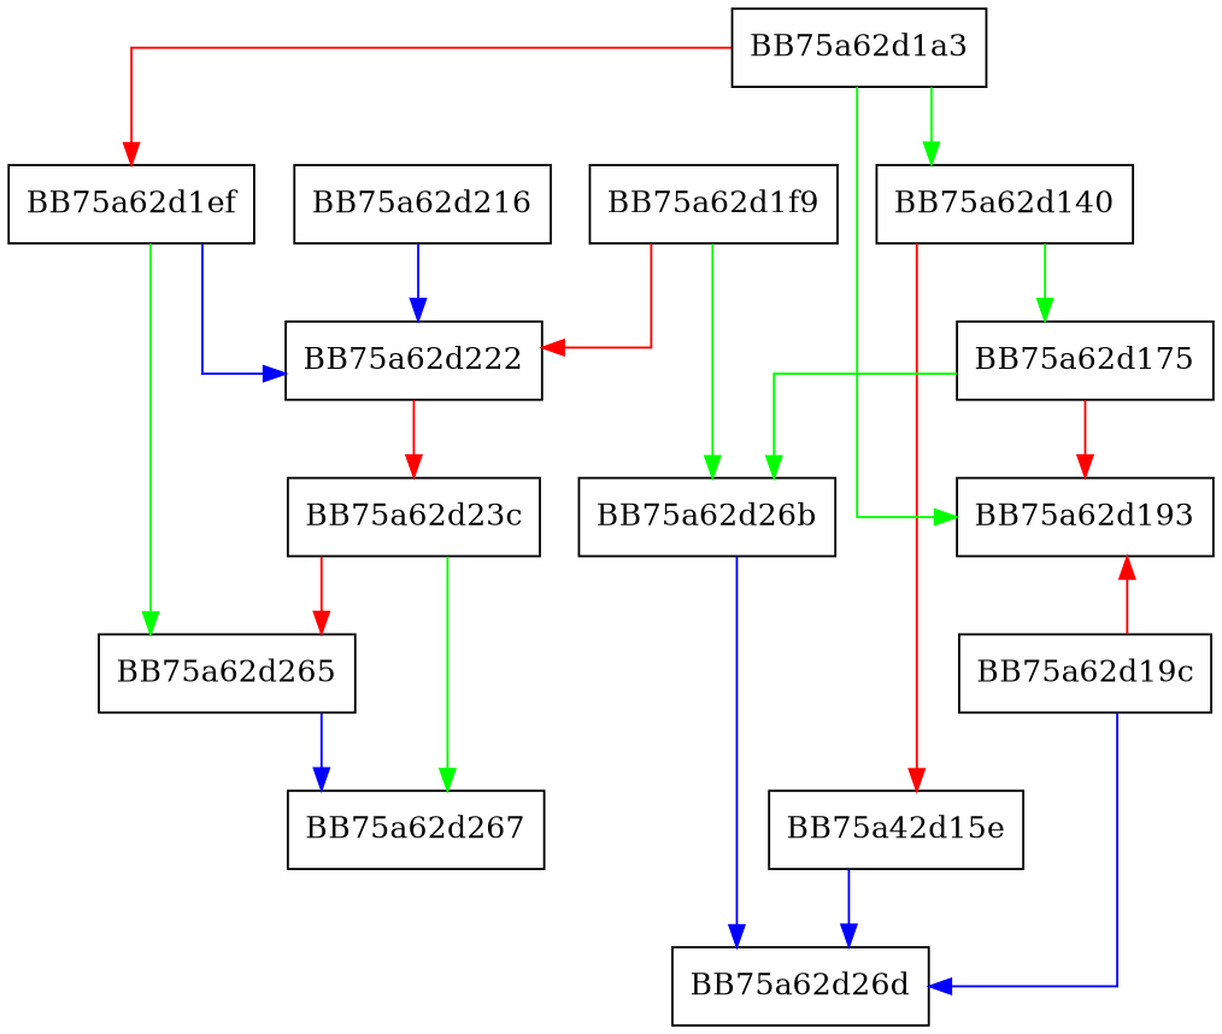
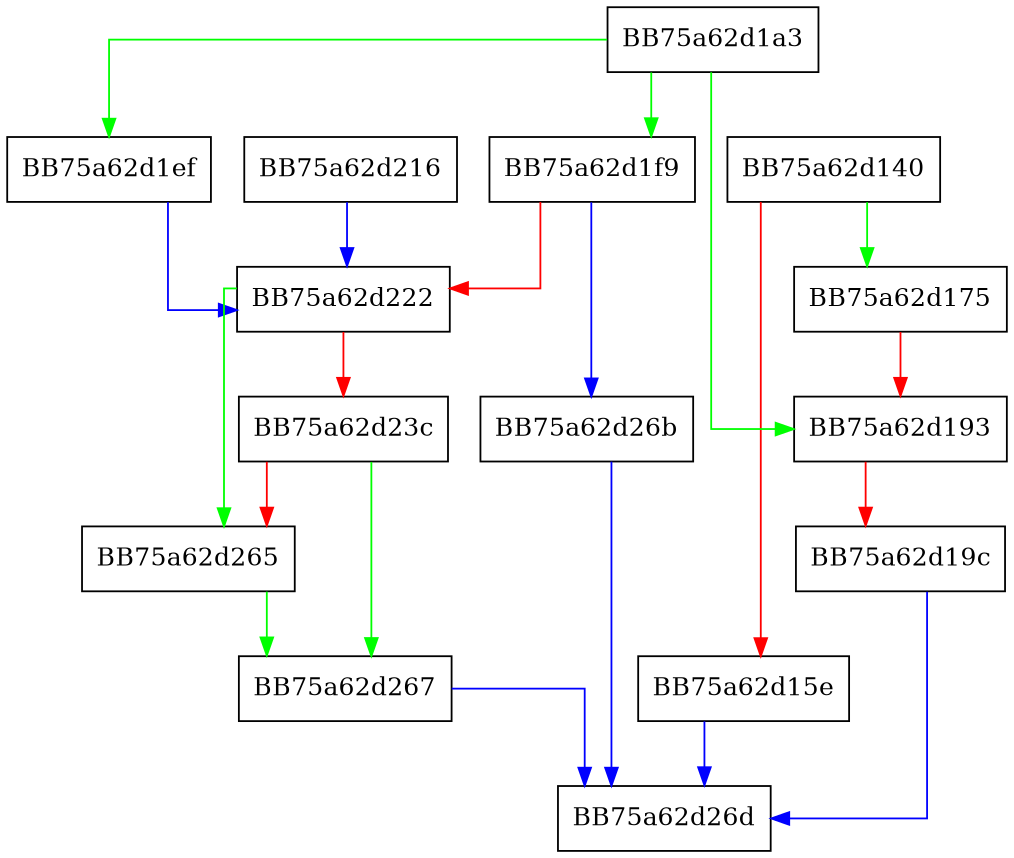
  digraph {
    splines=ortho
    node [shape=box]
    edge [color=green]
    BB75a62d140
    BB75a62d175
-   BB75a62d15e [label=BB75a42d15e]
+   BB75a62d15e
    BB75a62d26b
    BB75a62d193
    BB75a62d26d
    BB75a62d19c
    BB75a62d1a3
    BB75a62d1f9
    BB75a62d1ef
    BB75a62d222
    BB75a62d216
    BB75a62d265
    BB75a62d23c
    BB75a62d267
    BB75a62d140 -> BB75a62d175
    BB75a62d140 -> BB75a62d15e [color=red]
-   BB75a62d175 -> BB75a62d26b
    BB75a62d175 -> BB75a62d193 [color=red]
    BB75a62d15e -> BB75a62d26d [color=blue]
    BB75a62d26b -> BB75a62d26d [color=blue]
-   BB75a62d19c -> BB75a62d193 [color=red]
+   BB75a62d193 -> BB75a62d19c [color=red]
    BB75a62d19c -> BB75a62d26d [color=blue]
    BB75a62d1a3 -> BB75a62d193
-   BB75a62d1a3 -> BB75a62d140
-   BB75a62d1a3 -> BB75a62d1ef [color=red]
-   BB75a62d1f9 -> BB75a62d26b
+   BB75a62d1a3 -> BB75a62d1f9
+   BB75a62d1a3 -> BB75a62d1ef
+   BB75a62d1f9 -> BB75a62d26b [color=blue]
    BB75a62d1f9 -> BB75a62d222 [color=red]
    BB75a62d1ef -> BB75a62d222 [color=blue]
-   BB75a62d1ef -> BB75a62d265
+   BB75a62d222 -> BB75a62d265
    BB75a62d222 -> BB75a62d23c [color=red]
    BB75a62d216 -> BB75a62d222 [color=blue]
-   BB75a62d265 -> BB75a62d267 [color=blue]
+   BB75a62d265 -> BB75a62d267
    BB75a62d23c -> BB75a62d265 [color=red]
    BB75a62d23c -> BB75a62d267
+   BB75a62d267 -> BB75a62d26d [color=blue]
  }
